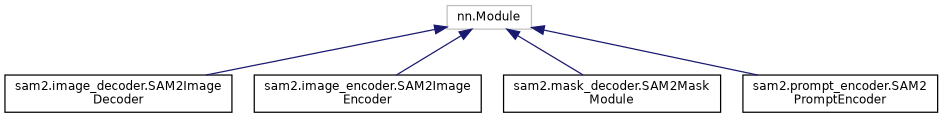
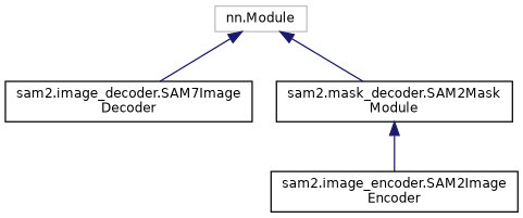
  digraph {
    rankdir=TB
    node [color=black fillcolor=white fontname=Helvetica fontsize=10 shape=record style=filled]
    edge [color=midnightblue dir=back fontname=Helvetica fontsize=10 labelfontname=Helvetica labelfontsize=10 style=solid]
    n1 [color=grey75 height=0.2 label="nn.Module" width=0.4]
-   n2 [height=0.2 label="sam2.image_decoder.SAM2Image\lDecoder" width=0.4]
+   n2 [height=0.2 label="sam2.image_decoder.SAM7Image\lDecoder" width=0.4]
    n3 [height=0.2 label="sam2.image_encoder.SAM2Image\lEncoder" width=0.4]
    n4 [height=0.2 label="sam2.mask_decoder.SAM2Mask\lModule" width=0.4]
-   n5 [height=0.2 label="sam2.prompt_encoder.SAM2\lPromptEncoder" width=0.4]
    n1 -> n2
-   n1 -> n3
+   n4 -> n3
    n1 -> n4
-   n1 -> n5
  }
